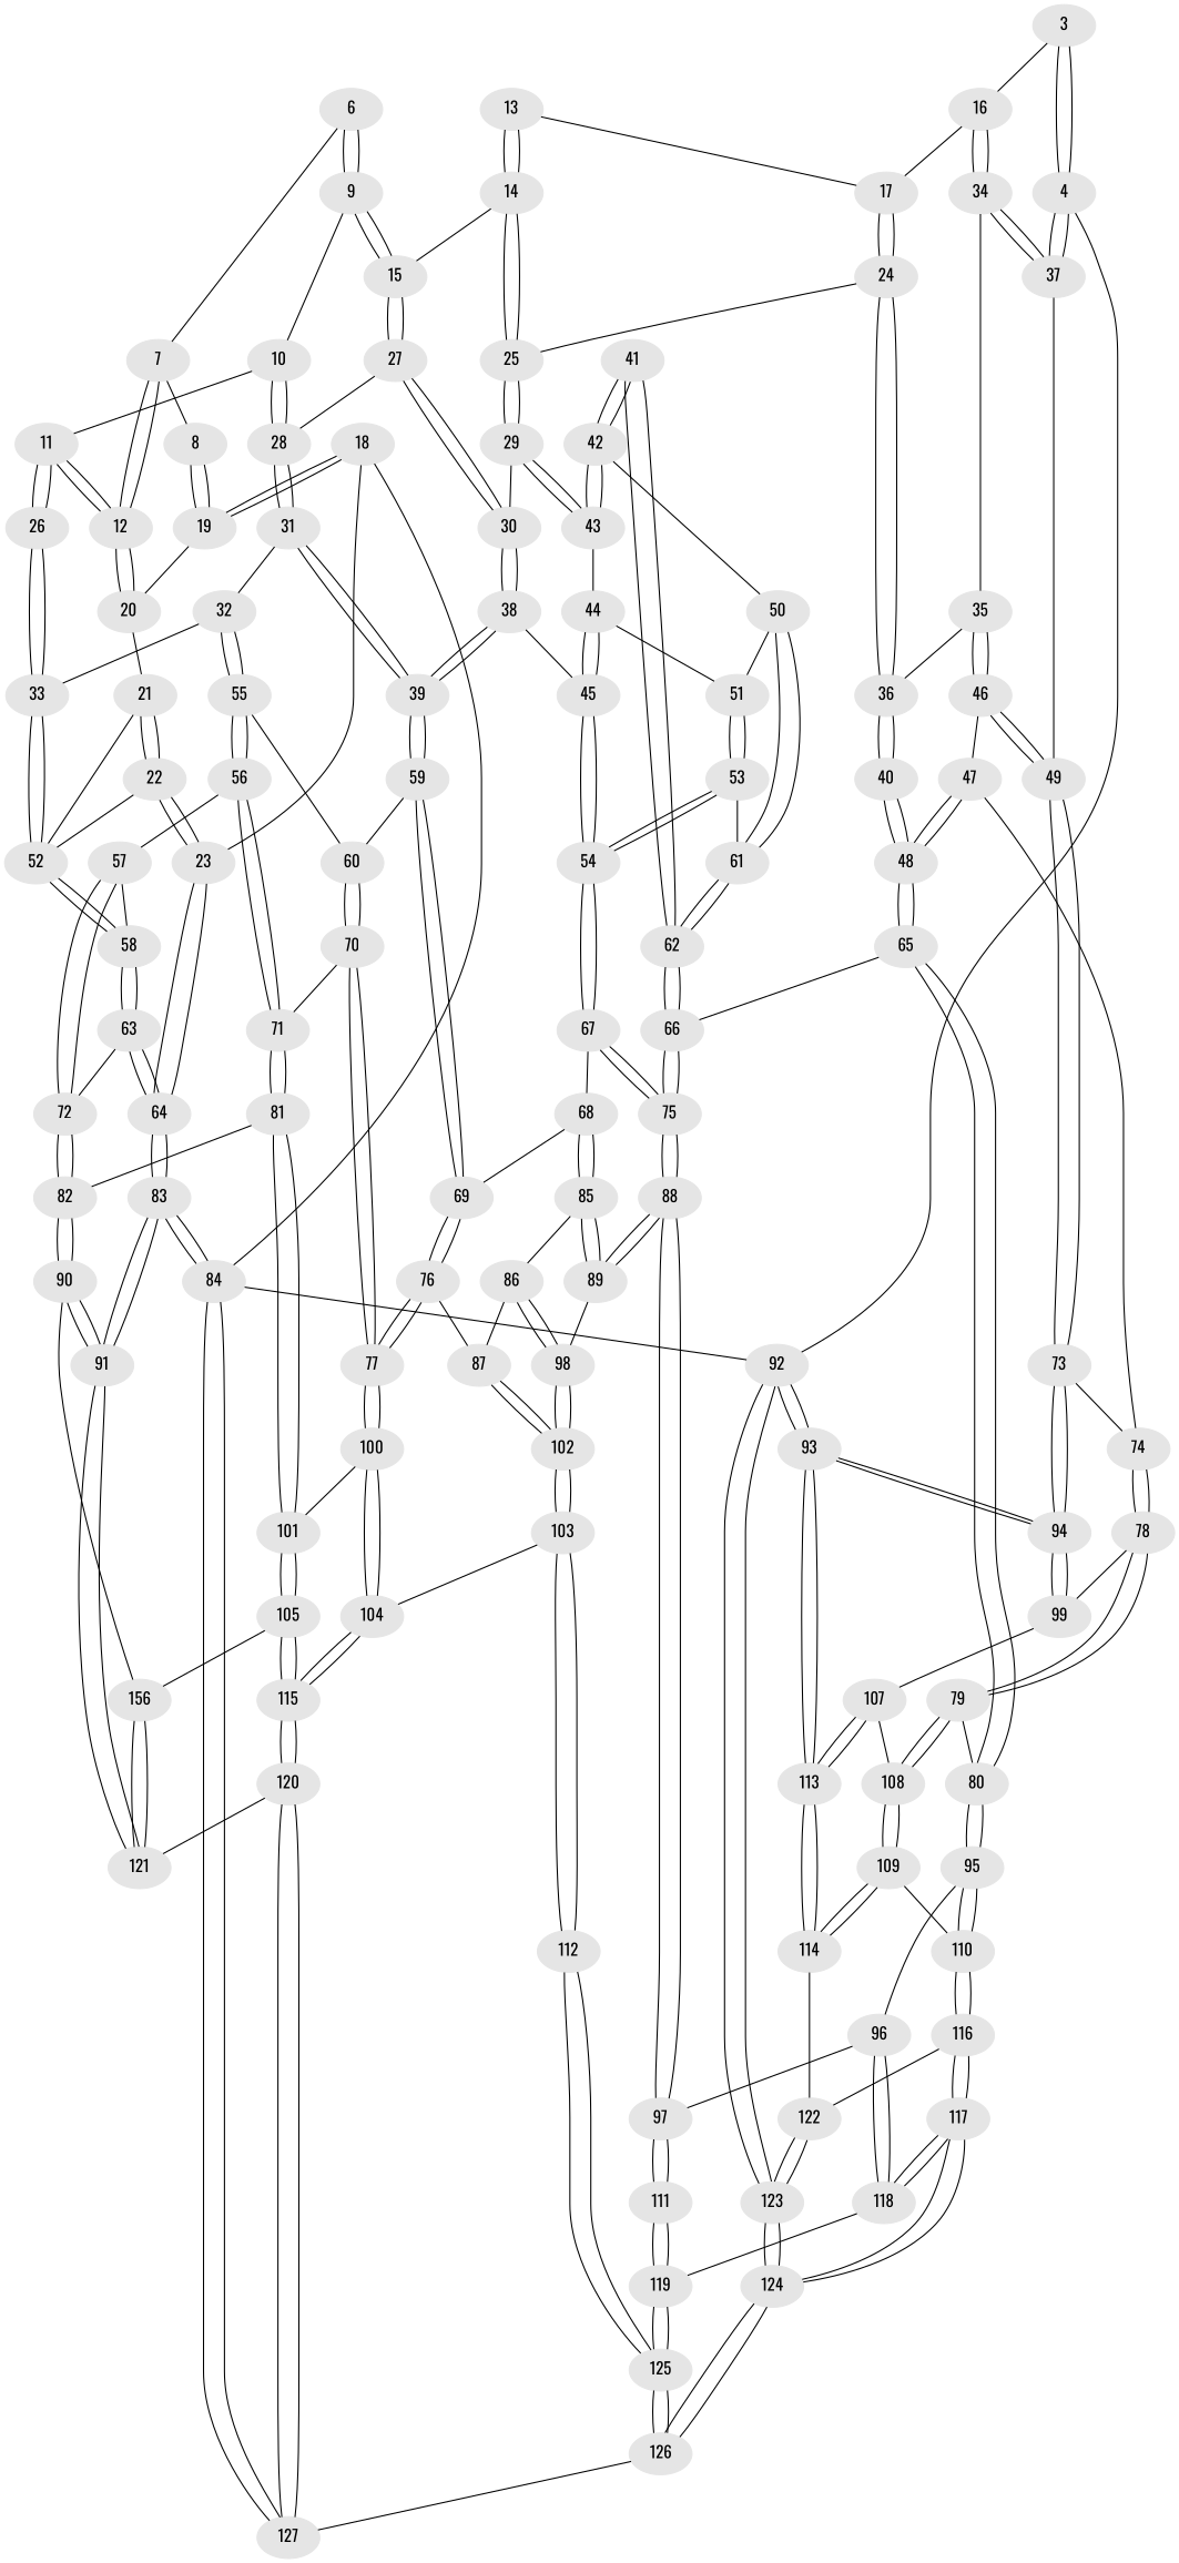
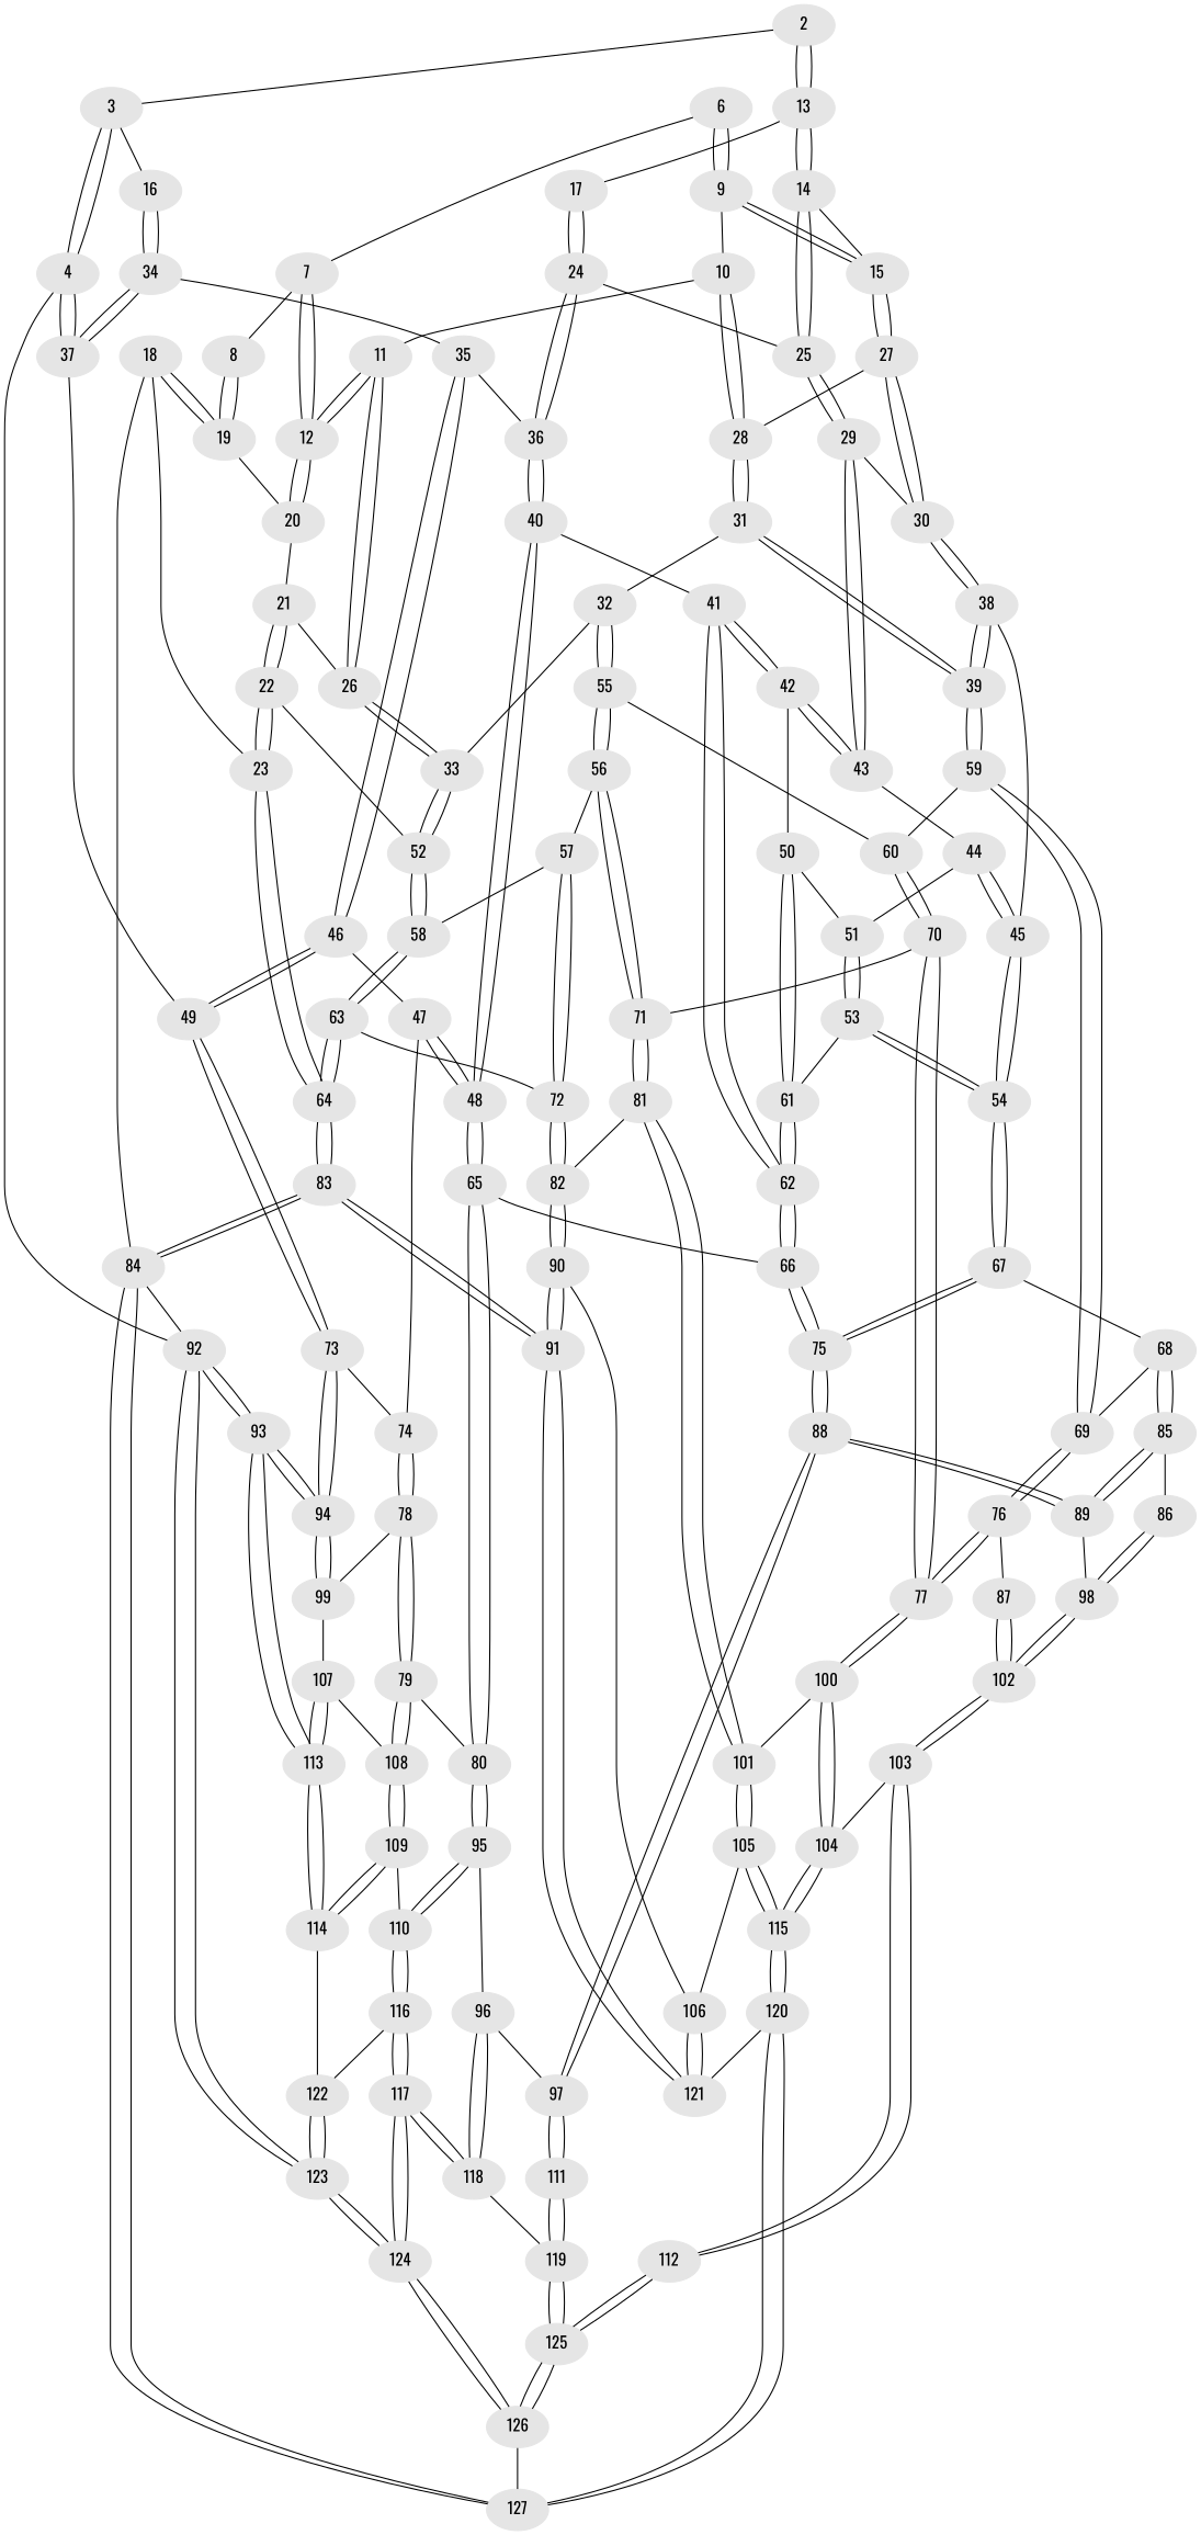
  graph {
    fontname=Oswald
    node [color=gray90 fontname=Oswald style=filled]
    edge [fontname=Oswald]
+   2
    3
    13
    6
    7
    9
    4
    16
    14
    17
    37
    92
    34
    49
    93
    123
    8
    19
    18
    23
    84
    12
    10
    15
    20
    11
    28
    27
    26
    31
    33
    21
    25
    24
    29
    30
    35
    36
    64
    127
    22
    52
    58
    83
    40
    43
    38
    32
    39
    44
    45
    55
    59
    56
    60
    46
    47
    41
    48
    73
    54
    69
    42
    62
    65
    50
    66
    51
    61
    53
    67
    74
    78
    80
    94
    63
    75
    68
    57
    71
    70
    72
    81
    82
    76
    77
    91
    95
    88
    85
    86
    89
    87
    100
    101
    90
    99
    79
    97
    102
    104
    108
    107
    109
    96
    110
    105
-   106 [label=156]
+   106
    121
    98
    103
    111
    113
    124
    114
    118
    116
    119
    115
    112
    125
    120
    122
    117
    126
+   2 -- 3
+   2 -- 13
+   2 -- 13
    3 -- 4
    3 -- 4
    3 -- 16
    13 -- 14
    13 -- 14
    13 -- 17
    6 -- 7
    6 -- 9
    6 -- 9
    7 -- 8
    7 -- 12
    7 -- 12
    9 -- 10
    9 -- 15
    9 -- 15
    4 -- 37
    4 -- 37
    4 -- 92
-   16 -- 17
    16 -- 34
    16 -- 34
    14 -- 15
    14 -- 25
    14 -- 25
    17 -- 24
    17 -- 24
    37 -- 49
    92 -- 93
    92 -- 93
    92 -- 123
    92 -- 123
    34 -- 37
    34 -- 37
    34 -- 35
    49 -- 73
    49 -- 73
    93 -- 94
    93 -- 94
    93 -- 113
    93 -- 113
    123 -- 124
    123 -- 124
    8 -- 19
    8 -- 19
    19 -- 20
    18 -- 19
    18 -- 19
    18 -- 23
    18 -- 84
    23 -- 64
    23 -- 64
    84 -- 92
    84 -- 127
    84 -- 127
    12 -- 20
    12 -- 20
    10 -- 11
    10 -- 28
    10 -- 28
    15 -- 27
    15 -- 27
    20 -- 21
    11 -- 12
    11 -- 12
    11 -- 26
    11 -- 26
    28 -- 31
    28 -- 31
    27 -- 28
    27 -- 30
    27 -- 30
    26 -- 33
    26 -- 33
    31 -- 32
    31 -- 39
    31 -- 39
    33 -- 52
    33 -- 52
-   21 -- 52
+   21 -- 26
    21 -- 22
    21 -- 22
    25 -- 29
    25 -- 29
    24 -- 25
    24 -- 36
    24 -- 36
    29 -- 30
    29 -- 43
    29 -- 43
    30 -- 38
    30 -- 38
    35 -- 36
    35 -- 46
    35 -- 46
    36 -- 40
    36 -- 40
    64 -- 83
    64 -- 83
    22 -- 23
    22 -- 23
    22 -- 52
    52 -- 58
    52 -- 58
    58 -- 63
    58 -- 63
    83 -- 84
    83 -- 84
    83 -- 91
    83 -- 91
+   40 -- 41
    40 -- 48
    40 -- 48
    43 -- 44
    38 -- 39
    38 -- 39
    38 -- 45
    32 -- 33
    32 -- 55
    32 -- 55
    39 -- 59
    39 -- 59
    44 -- 45
    44 -- 45
    44 -- 51
    45 -- 54
    45 -- 54
    55 -- 56
    55 -- 56
    55 -- 60
    59 -- 60
    59 -- 69
    59 -- 69
    56 -- 57
    56 -- 71
    56 -- 71
    60 -- 70
    60 -- 70
    46 -- 49
    46 -- 49
    46 -- 47
    47 -- 48
    47 -- 48
    47 -- 74
    41 -- 42
    41 -- 42
    41 -- 62
    41 -- 62
    48 -- 65
    48 -- 65
    73 -- 74
    73 -- 94
    73 -- 94
    54 -- 67
    54 -- 67
    69 -- 76
    69 -- 76
    42 -- 43
    42 -- 43
    42 -- 50
    62 -- 66
    62 -- 66
    65 -- 66
    65 -- 80
    65 -- 80
    50 -- 51
    50 -- 61
    50 -- 61
    66 -- 75
    66 -- 75
    51 -- 53
    51 -- 53
    61 -- 62
    61 -- 62
    53 -- 54
    53 -- 54
    53 -- 61
    67 -- 75
    67 -- 75
    67 -- 68
    74 -- 78
    74 -- 78
    78 -- 99
    78 -- 79
    78 -- 79
    80 -- 95
    80 -- 95
    94 -- 99
    94 -- 99
    63 -- 64
    63 -- 64
    63 -- 72
    75 -- 88
    75 -- 88
    68 -- 69
    68 -- 85
    68 -- 85
    57 -- 58
    57 -- 72
    57 -- 72
    71 -- 81
    71 -- 81
    70 -- 71
    70 -- 77
    70 -- 77
    72 -- 82
    72 -- 82
    81 -- 82
    81 -- 101
    81 -- 101
    82 -- 90
    82 -- 90
    76 -- 77
    76 -- 77
    76 -- 87
    77 -- 100
    77 -- 100
    91 -- 121
    91 -- 121
    95 -- 96
    95 -- 110
    95 -- 110
    88 -- 89
    88 -- 89
    88 -- 97
    88 -- 97
    85 -- 86
    85 -- 89
    85 -- 89
-   86 -- 87
    86 -- 98
    86 -- 98
    89 -- 98
    87 -- 102
    87 -- 102
    100 -- 101
    100 -- 104
    100 -- 104
    101 -- 105
    101 -- 105
    90 -- 91
    90 -- 91
    90 -- 106
    99 -- 107
    79 -- 80
    79 -- 108
    79 -- 108
    97 -- 111
    97 -- 111
    102 -- 103
    102 -- 103
    104 -- 115
    104 -- 115
    108 -- 109
    108 -- 109
    107 -- 108
    107 -- 113
    107 -- 113
    109 -- 110
    109 -- 114
    109 -- 114
    96 -- 97
    96 -- 118
    96 -- 118
    110 -- 116
    110 -- 116
    105 -- 106
    105 -- 115
    105 -- 115
    106 -- 121
    106 -- 121
    98 -- 102
    98 -- 102
    103 -- 104
    103 -- 112
    103 -- 112
    111 -- 119
    111 -- 119
    113 -- 114
    113 -- 114
    124 -- 126
    124 -- 126
    114 -- 122
    118 -- 119
    116 -- 122
    116 -- 117
    116 -- 117
    119 -- 125
    119 -- 125
    115 -- 120
    115 -- 120
    112 -- 125
    112 -- 125
    125 -- 126
    125 -- 126
    120 -- 127
    120 -- 127
    120 -- 121
    122 -- 123
    122 -- 123
    117 -- 124
    117 -- 124
    117 -- 118
    117 -- 118
    126 -- 127
  }
